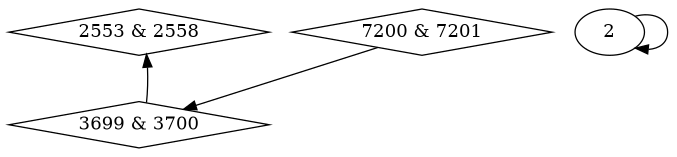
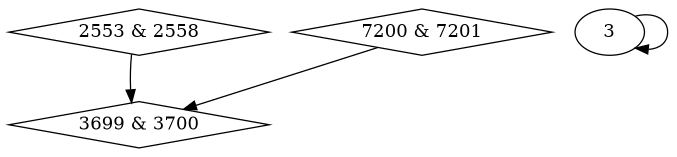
  digraph {
    node [shape=diamond]
    n1 [label="2553 & 2558"]
    n2 [label="3699 & 3700"]
    n3 [label="7200 & 7201"]
-   3 [label=2 shape=""]
-   n2 -> n1
+   3 [shape=""]
+   n1 -> n2
    n3 -> n2
    3 -> 3
  }
